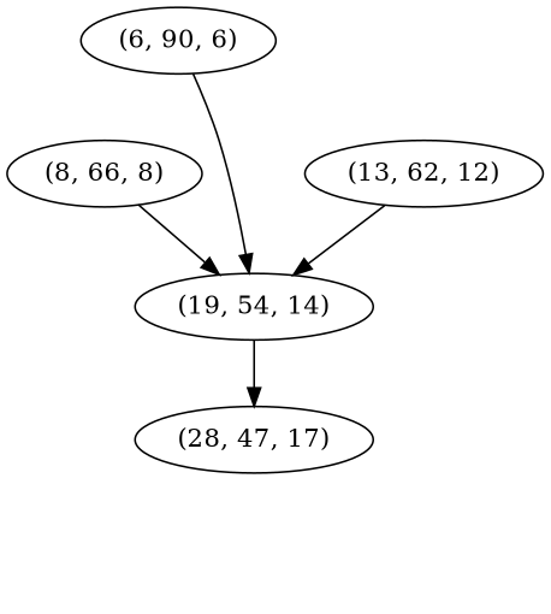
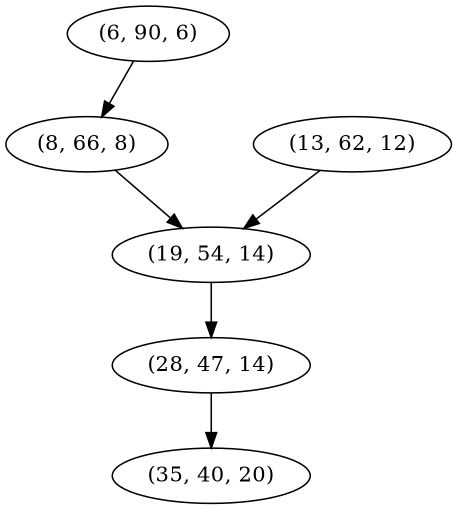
  digraph {
    n1 [label="(6, 90, 6)"]
    "(8, 66, 8)"
    "(19, 54, 14)"
    "(13, 62, 12)"
-   "(28, 47, 17)"
-   n1 -> "(19, 54, 14)"
+   "(28, 47, 17)" [label="(28, 47, 14)"]
+   "(35, 40, 20)"
+   n1 -> "(8, 66, 8)"
    "(8, 66, 8)" -> "(19, 54, 14)"
    "(19, 54, 14)" -> "(28, 47, 17)"
    "(13, 62, 12)" -> "(19, 54, 14)"
+   "(28, 47, 17)" -> "(35, 40, 20)"
  }
